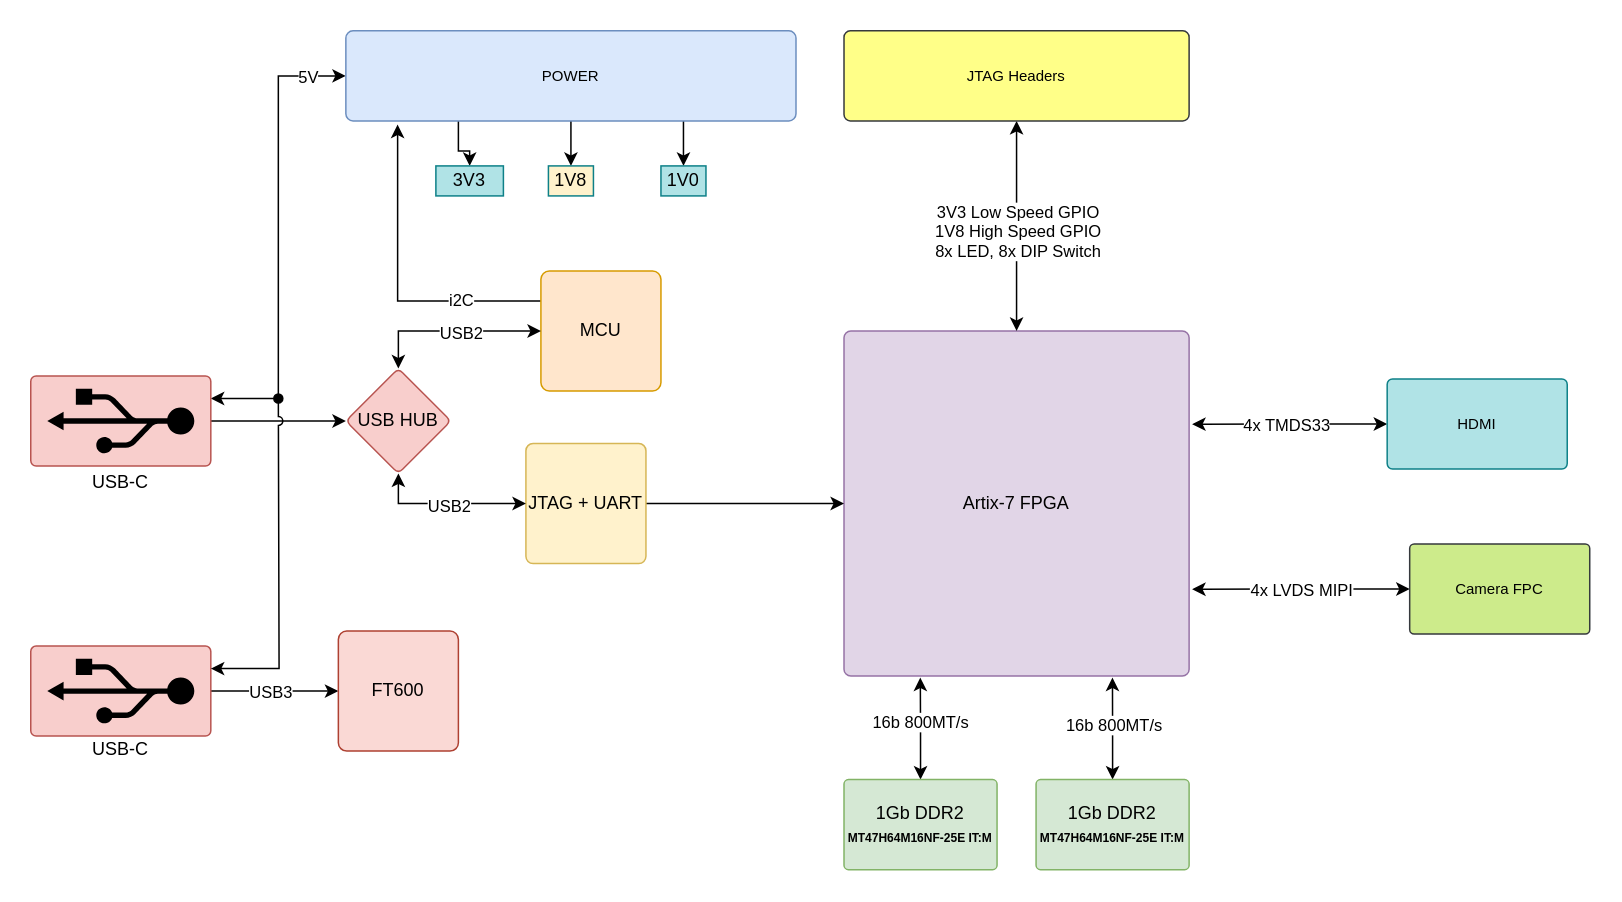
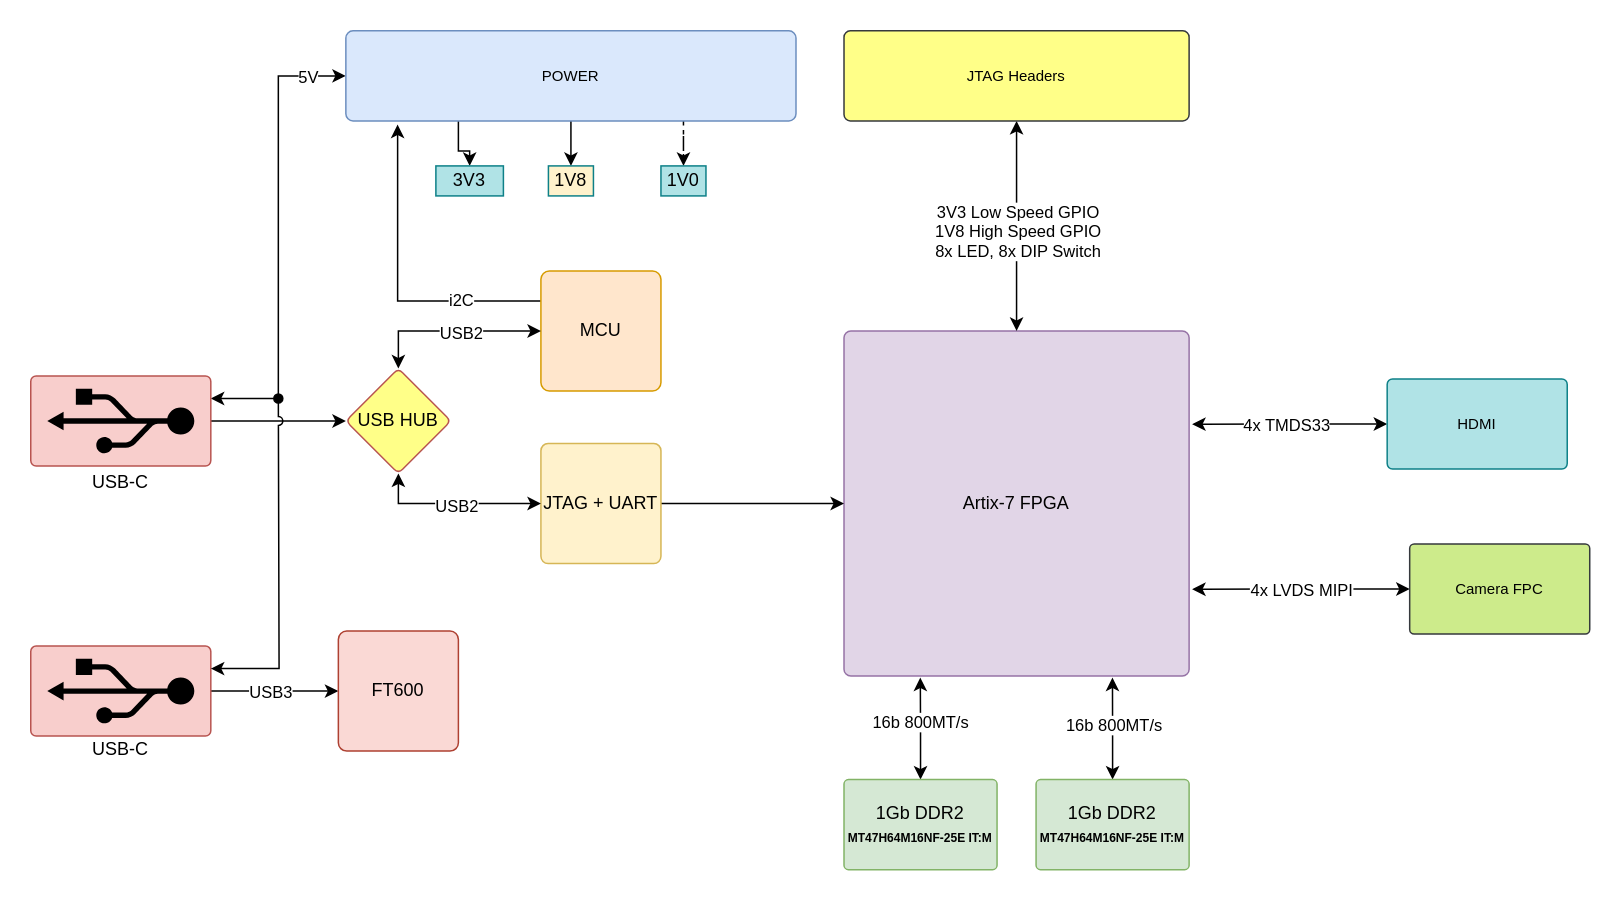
  <mxCell id="0" />
  <mxCell id="1" parent="0" />
  <mxCell id="2" value="Artix-7 FPGA" style="whiteSpace=wrap;html=1;aspect=fixed;fillColor=#e1d5e7;strokeColor=#9673a6;rounded=1;arcSize=2;" parent="1" vertex="1"><mxGeometry x="562" y="220" width="230" height="230" as="geometry" /></mxCell>
  <mxCell id="3" style="edgeStyle=orthogonalEdgeStyle;rounded=0;orthogonalLoop=1;jettySize=auto;html=1;exitX=0;exitY=0.25;exitDx=0;exitDy=0;entryX=0.115;entryY=1.041;entryDx=0;entryDy=0;entryPerimeter=0;" edge="1" parent="1" source="5" target="34"><mxGeometry relative="1" as="geometry" /></mxCell>
  <mxCell id="4" value="i2C" style="edgeLabel;html=1;align=center;verticalAlign=middle;resizable=0;points=[];" vertex="1" connectable="0" parent="3"><mxGeometry x="-0.496" y="-1" relative="1" as="geometry"><mxPoint as="offset" /></mxGeometry></mxCell>
  <mxCell id="5" value="MCU" style="whiteSpace=wrap;html=1;aspect=fixed;fillColor=#ffe6cc;strokeColor=#d79b00;rounded=1;arcSize=7;" parent="1" vertex="1"><mxGeometry x="360" y="180" width="80" height="80" as="geometry" /></mxCell>
  <mxCell id="6" style="edgeStyle=orthogonalEdgeStyle;rounded=0;orthogonalLoop=1;jettySize=auto;html=1;exitX=0.5;exitY=0;exitDx=0;exitDy=0;startArrow=classic;startFill=1;endArrow=classic;endFill=1;" edge="1" parent="1" source="8"><mxGeometry relative="1" as="geometry"><mxPoint x="612.852" y="451" as="targetPoint" /></mxGeometry></mxCell>
  <mxCell id="7" value="16b 800MT/s" style="edgeLabel;html=1;align=center;verticalAlign=middle;resizable=0;points=[];" vertex="1" connectable="0" parent="6"><mxGeometry x="0.145" y="1" relative="1" as="geometry"><mxPoint as="offset" /></mxGeometry></mxCell>
  <mxCell id="8" value="1Gb DDR2&lt;br&gt;&lt;font style=&quot;font-size: 8px;&quot;&gt;&lt;b&gt;MT47H64M16NF-25E IT:M&lt;/b&gt;&lt;/font&gt;" style="rounded=1;whiteSpace=wrap;html=1;fillColor=#d5e8d4;strokeColor=#82b366;arcSize=5;" parent="1" vertex="1"><mxGeometry x="562" y="519" width="102" height="60" as="geometry" /></mxCell>
  <mxCell id="9" style="edgeStyle=orthogonalEdgeStyle;rounded=0;orthogonalLoop=1;jettySize=auto;html=1;exitX=1;exitY=0.5;exitDx=0;exitDy=0;entryX=0;entryY=0.5;entryDx=0;entryDy=0;" edge="1" parent="1" source="10" target="2"><mxGeometry relative="1" as="geometry" /></mxCell>
- <mxCell id="10" value="JTAG + UART" style="whiteSpace=wrap;html=1;aspect=fixed;fillColor=#fff2cc;strokeColor=#d6b656;rounded=1;arcSize=6;" parent="1" vertex="1"><mxGeometry x="350" y="295" width="80" height="80" as="geometry" /></mxCell>
+ <mxCell id="10" value="JTAG + UART" style="whiteSpace=wrap;html=1;aspect=fixed;fillColor=#fff2cc;strokeColor=#d6b656;rounded=1;arcSize=6;" parent="1" vertex="1"><mxGeometry x="360" y="295" width="80" height="80" as="geometry" /></mxCell>
  <mxCell id="11" style="edgeStyle=orthogonalEdgeStyle;rounded=0;orthogonalLoop=1;jettySize=auto;html=1;exitX=1;exitY=0.5;exitDx=0;exitDy=0;entryX=0;entryY=0.5;entryDx=0;entryDy=0;" edge="1" parent="1" source="13" target="42"><mxGeometry relative="1" as="geometry" /></mxCell>
  <mxCell id="12" value="USB3" style="edgeLabel;html=1;align=center;verticalAlign=middle;resizable=0;points=[];" vertex="1" connectable="0" parent="11"><mxGeometry x="-0.088" relative="1" as="geometry"><mxPoint as="offset" /></mxGeometry></mxCell>
  <mxCell id="13" value="" style="rounded=1;whiteSpace=wrap;html=1;fillColor=#f8cecc;strokeColor=#b85450;arcSize=6;" parent="1" vertex="1"><mxGeometry x="20" y="430" width="120" height="60" as="geometry" /></mxCell>
  <mxCell id="14" value="" style="shape=mxgraph.signs.tech.usb;html=1;pointerEvents=1;fillColor=#000000;strokeColor=none;verticalLabelPosition=bottom;verticalAlign=top;align=center;rotation=-90;" parent="1" vertex="1"><mxGeometry x="58.5" y="411" width="43" height="98" as="geometry" /></mxCell>
  <mxCell id="15" style="edgeStyle=orthogonalEdgeStyle;rounded=0;orthogonalLoop=1;jettySize=auto;html=1;exitX=0.5;exitY=0;exitDx=0;exitDy=0;fontSize=7;startArrow=classic;startFill=1;" parent="1" source="19" target="5" edge="1"><mxGeometry relative="1" as="geometry" /></mxCell>
  <mxCell id="16" value="USB2" style="edgeLabel;html=1;align=center;verticalAlign=middle;resizable=0;points=[];" vertex="1" connectable="0" parent="15"><mxGeometry x="0.096" y="-1" relative="1" as="geometry"><mxPoint as="offset" /></mxGeometry></mxCell>
  <mxCell id="17" style="edgeStyle=orthogonalEdgeStyle;rounded=0;orthogonalLoop=1;jettySize=auto;html=1;exitX=0.5;exitY=1;exitDx=0;exitDy=0;entryX=0;entryY=0.5;entryDx=0;entryDy=0;fontSize=7;startArrow=classic;startFill=1;" parent="1" source="19" target="10" edge="1"><mxGeometry relative="1" as="geometry" /></mxCell>
  <mxCell id="18" value="USB2" style="edgeLabel;html=1;align=center;verticalAlign=middle;resizable=0;points=[];" vertex="1" connectable="0" parent="17"><mxGeometry x="0.008" y="-1" relative="1" as="geometry"><mxPoint as="offset" /></mxGeometry></mxCell>
- <mxCell id="19" value="USB HUB" style="rhombus;whiteSpace=wrap;html=1;fillColor=#f8cecc;strokeColor=#b85450;rounded=1;arcSize=8;" parent="1" vertex="1"><mxGeometry x="230" y="245" width="70" height="70" as="geometry" /></mxCell>
+ <mxCell id="19" value="USB HUB" style="rhombus;whiteSpace=wrap;html=1;fillColor=#ffff88;strokeColor=#b85450;rounded=1;arcSize=8;" parent="1" vertex="1"><mxGeometry x="230" y="245" width="70" height="70" as="geometry" /></mxCell>
  <mxCell id="20" style="edgeStyle=orthogonalEdgeStyle;rounded=0;orthogonalLoop=1;jettySize=auto;html=1;exitX=0;exitY=0.5;exitDx=0;exitDy=0;endArrow=classic;endFill=1;startArrow=classic;startFill=1;" edge="1" parent="1" source="22"><mxGeometry relative="1" as="geometry"><mxPoint x="794" y="282.108" as="targetPoint" /></mxGeometry></mxCell>
  <mxCell id="21" value="4x TMDS33" style="edgeLabel;html=1;align=center;verticalAlign=middle;resizable=0;points=[];" vertex="1" connectable="0" parent="20"><mxGeometry x="0.047" relative="1" as="geometry"><mxPoint as="offset" /></mxGeometry></mxCell>
  <mxCell id="22" value="&lt;font style=&quot;font-size: 10px;&quot;&gt;HDMI&lt;br&gt;&lt;/font&gt;" style="rounded=1;whiteSpace=wrap;html=1;fontSize=7;fillColor=#b0e3e6;strokeColor=#0e8088;arcSize=6;" parent="1" vertex="1"><mxGeometry x="924" y="252" width="120" height="60" as="geometry" /></mxCell>
  <mxCell id="23" style="edgeStyle=orthogonalEdgeStyle;rounded=0;orthogonalLoop=1;jettySize=auto;html=1;exitX=0;exitY=0.5;exitDx=0;exitDy=0;startArrow=classic;startFill=1;endArrow=classic;endFill=1;" edge="1" parent="1" source="25"><mxGeometry relative="1" as="geometry"><mxPoint x="794" y="392.148" as="targetPoint" /></mxGeometry></mxCell>
  <mxCell id="24" value="4x LVDS MIPI" style="edgeLabel;html=1;align=center;verticalAlign=middle;resizable=0;points=[];" vertex="1" connectable="0" parent="23"><mxGeometry x="0.169" relative="1" as="geometry"><mxPoint x="12" as="offset" /></mxGeometry></mxCell>
  <mxCell id="25" value="&lt;font style=&quot;font-size: 10px;&quot;&gt;Camera FPC&lt;br&gt;&lt;/font&gt;" style="rounded=1;whiteSpace=wrap;html=1;fontSize=7;fillColor=#cdeb8b;strokeColor=#36393d;arcSize=5;" parent="1" vertex="1"><mxGeometry x="939" y="362" width="120" height="60" as="geometry" /></mxCell>
  <mxCell id="26" style="edgeStyle=orthogonalEdgeStyle;rounded=0;orthogonalLoop=1;jettySize=auto;html=1;exitX=1;exitY=0.25;exitDx=0;exitDy=0;entryX=0;entryY=0.5;entryDx=0;entryDy=0;fontSize=10;startArrow=classic;startFill=1;" parent="1" source="29" target="34" edge="1"><mxGeometry relative="1" as="geometry" /></mxCell>
  <mxCell id="27" value="5V" style="edgeLabel;html=1;align=center;verticalAlign=middle;resizable=0;points=[];" vertex="1" connectable="0" parent="26"><mxGeometry x="0.83" relative="1" as="geometry"><mxPoint as="offset" /></mxGeometry></mxCell>
  <mxCell id="28" style="edgeStyle=orthogonalEdgeStyle;rounded=0;orthogonalLoop=1;jettySize=auto;html=1;exitX=1;exitY=0.5;exitDx=0;exitDy=0;entryX=0;entryY=0.5;entryDx=0;entryDy=0;" edge="1" parent="1" source="29" target="19"><mxGeometry relative="1" as="geometry" /></mxCell>
  <mxCell id="29" value="" style="rounded=1;whiteSpace=wrap;html=1;fillColor=#f8cecc;strokeColor=#b85450;arcSize=6;" parent="1" vertex="1"><mxGeometry x="20" y="250" width="120" height="60" as="geometry" /></mxCell>
  <mxCell id="30" value="" style="shape=mxgraph.signs.tech.usb;html=1;pointerEvents=1;fillColor=#000000;strokeColor=none;verticalLabelPosition=bottom;verticalAlign=top;align=center;rotation=-90;" parent="1" vertex="1"><mxGeometry x="58.5" y="231" width="43" height="98" as="geometry" /></mxCell>
  <mxCell id="31" style="edgeStyle=orthogonalEdgeStyle;rounded=0;orthogonalLoop=1;jettySize=auto;html=1;exitX=0.25;exitY=1;exitDx=0;exitDy=0;" edge="1" parent="1" source="34" target="39"><mxGeometry relative="1" as="geometry" /></mxCell>
- <mxCell id="32" style="edgeStyle=orthogonalEdgeStyle;rounded=0;orthogonalLoop=1;jettySize=auto;html=1;exitX=0.75;exitY=1;exitDx=0;exitDy=0;" edge="1" parent="1" source="34" target="41"><mxGeometry relative="1" as="geometry" /></mxCell>
+ <mxCell id="32" style="edgeStyle=orthogonalEdgeStyle;rounded=0;orthogonalLoop=1;jettySize=auto;html=1;exitX=0.75;exitY=1;exitDx=0;exitDy=0;dashed=1;" edge="1" parent="1" source="34" target="41"><mxGeometry relative="1" as="geometry" /></mxCell>
  <mxCell id="33" style="edgeStyle=orthogonalEdgeStyle;rounded=0;orthogonalLoop=1;jettySize=auto;html=1;exitX=0.5;exitY=1;exitDx=0;exitDy=0;entryX=0.5;entryY=0;entryDx=0;entryDy=0;" edge="1" parent="1" source="34" target="40"><mxGeometry relative="1" as="geometry" /></mxCell>
  <mxCell id="34" value="POWER" style="rounded=1;whiteSpace=wrap;html=1;fontSize=10;fillColor=#dae8fc;strokeColor=#6c8ebf;arcSize=8;" parent="1" vertex="1"><mxGeometry x="230" y="20" width="300" height="60" as="geometry" /></mxCell>
  <mxCell id="35" style="edgeStyle=orthogonalEdgeStyle;rounded=0;orthogonalLoop=1;jettySize=auto;html=1;exitX=0.5;exitY=1;exitDx=0;exitDy=0;entryX=0.5;entryY=0;entryDx=0;entryDy=0;fontSize=10;startArrow=classic;startFill=1;endArrow=classic;endFill=1;" parent="1" source="37" target="2" edge="1"><mxGeometry relative="1" as="geometry" /></mxCell>
  <mxCell id="36" value="3V3 Low Speed GPIO&lt;br&gt;1V8 High Speed GPIO&lt;br&gt;8x LED, 8x DIP Switch" style="edgeLabel;html=1;align=center;verticalAlign=middle;resizable=0;points=[];" vertex="1" connectable="0" parent="35"><mxGeometry x="0.168" relative="1" as="geometry"><mxPoint y="-9" as="offset" /></mxGeometry></mxCell>
  <mxCell id="37" value="JTAG Headers" style="rounded=1;whiteSpace=wrap;html=1;fontSize=10;fillColor=#ffff88;strokeColor=#36393d;arcSize=7;" parent="1" vertex="1"><mxGeometry x="562" y="20" width="230" height="60" as="geometry" /></mxCell>
  <mxCell id="38" style="edgeStyle=orthogonalEdgeStyle;rounded=0;orthogonalLoop=1;jettySize=auto;html=1;exitX=1;exitY=0.25;exitDx=0;exitDy=0;fontSize=10;startArrow=classic;startFill=1;endArrow=oval;endFill=1;jumpStyle=arc;" parent="1" source="13" edge="1"><mxGeometry relative="1" as="geometry"><mxPoint x="140" y="448" as="sourcePoint" /><mxPoint x="185" y="265" as="targetPoint" /></mxGeometry></mxCell>
  <mxCell id="39" value="3V3" style="rounded=0;whiteSpace=wrap;html=1;fillColor=#b0e3e6;strokeColor=#0e8088;" vertex="1" parent="1"><mxGeometry x="290" y="110" width="45" height="20" as="geometry" /></mxCell>
  <mxCell id="40" value="1V8" style="rounded=0;whiteSpace=wrap;html=1;fillColor=#fff2cc;strokeColor=#0e8088;" vertex="1" parent="1"><mxGeometry x="365" y="110" width="30" height="20" as="geometry" /></mxCell>
  <mxCell id="41" value="1V0" style="rounded=0;whiteSpace=wrap;html=1;fillColor=#b0e3e6;strokeColor=#0e8088;" vertex="1" parent="1"><mxGeometry x="440" y="110" width="30" height="20" as="geometry" /></mxCell>
  <mxCell id="42" value="FT600" style="whiteSpace=wrap;html=1;aspect=fixed;fillColor=#fad9d5;strokeColor=#ae4132;rounded=1;arcSize=7;" vertex="1" parent="1"><mxGeometry x="225" y="420" width="80" height="80" as="geometry" /></mxCell>
  <mxCell id="43" style="edgeStyle=orthogonalEdgeStyle;rounded=0;orthogonalLoop=1;jettySize=auto;html=1;exitX=0.5;exitY=0;exitDx=0;exitDy=0;startArrow=classic;startFill=1;endArrow=classic;endFill=1;" edge="1" parent="1" source="45"><mxGeometry relative="1" as="geometry"><mxPoint x="740.914" y="451" as="targetPoint" /></mxGeometry></mxCell>
  <mxCell id="44" value="16b 800MT/s" style="edgeLabel;html=1;align=center;verticalAlign=middle;resizable=0;points=[];" vertex="1" connectable="0" parent="43"><mxGeometry x="0.082" relative="1" as="geometry"><mxPoint as="offset" /></mxGeometry></mxCell>
  <mxCell id="45" value="1Gb DDR2&lt;br&gt;&lt;font style=&quot;font-size: 8px;&quot;&gt;&lt;b&gt;MT47H64M16NF-25E IT:M&lt;/b&gt;&lt;/font&gt;" style="rounded=1;whiteSpace=wrap;html=1;fillColor=#d5e8d4;strokeColor=#82b366;arcSize=5;" vertex="1" parent="1"><mxGeometry x="690" y="519" width="102" height="60" as="geometry" /></mxCell>
  <mxCell id="46" value="USB-C" style="text;html=1;strokeColor=none;fillColor=none;align=center;verticalAlign=middle;whiteSpace=wrap;rounded=0;" vertex="1" parent="1"><mxGeometry x="50" y="310" width="60" height="21" as="geometry" /></mxCell>
  <mxCell id="47" value="USB-C" style="text;html=1;strokeColor=none;fillColor=none;align=center;verticalAlign=middle;whiteSpace=wrap;rounded=0;" vertex="1" parent="1"><mxGeometry x="50" y="488" width="60" height="21" as="geometry" /></mxCell>
